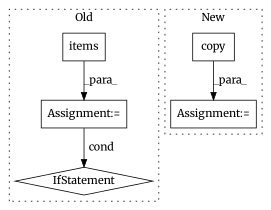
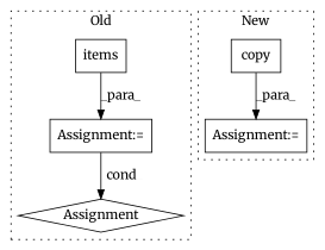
  digraph {
    fontname=Merriweather
    node [a=32 fontname=Merriweather shape=box]
    edge [fontname=Merriweather]
    n1 [l=7 label=items s=3352]
    n2 [a=7 l=33 label="Assignment:=" s=3335]
-   n3 [a=25 l=3 label=IfStatement s=3253 shape=diamond]
+   n3 [a=25 l=3 label=Assignment s=3253 shape=diamond]
    n4 [l=6 label=copy s=3210]
    n5 [a=7 l=1 label="Assignment:=" s=3546]
    subgraph cluster_1 {
      label=Old
      style=dotted
      n1
      n2
      n3
    }
    subgraph cluster_2 {
      label=New
      style=dotted
      n4
      n5
    }
    n1 -> n2 [label=_para_]
    n2 -> n3 [label=_cond_]
    n4 -> n5 [label=_para_]
  }
